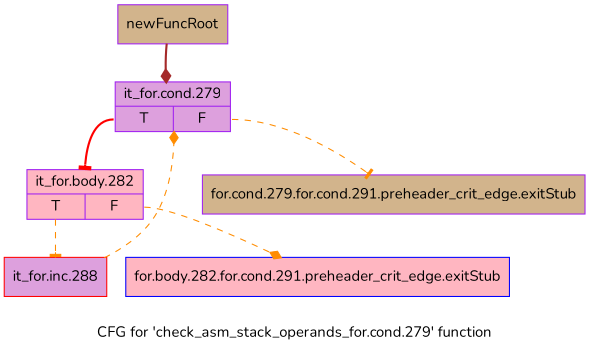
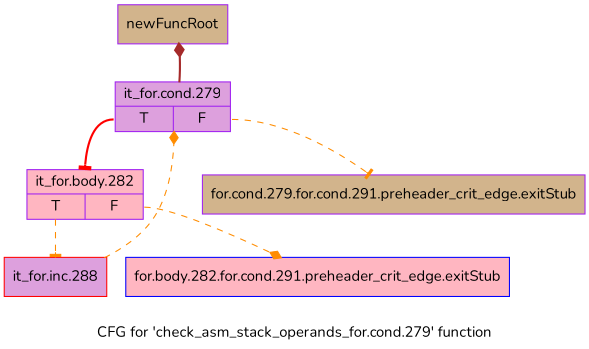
  digraph {
    fontname=Nunito
    label="CFG for 'check_asm_stack_operands_for.cond.279' function"
    node [color=purple fillcolor=tan fontname=Nunito shape=record style=filled]
    edge [arrowhead=diamond color=darkorange fontname=Nunito style=dashed]
    n1 [label="{newFuncRoot}"]
    n2 [fillcolor=plum label="{it_for.cond.279|{<s0>T|<s1>F}}"]
    n3 [label="{for.cond.279.for.cond.291.preheader_crit_edge.exitStub}"]
    n4 [fillcolor=lightpink label="{it_for.body.282|{<s0>T|<s1>F}}"]
    n5 [color=blue fillcolor=lightpink label="{for.body.282.for.cond.291.preheader_crit_edge.exitStub}"]
    n6 [color=red fillcolor=plum label="{it_for.inc.288}"]
-   n1 -> n2 [color=brown style=bold]
+   n2 -> n1 [color=brown style=bold]
    n2 -> n3 [arrowhead=tee tailport=s1]
    n2 -> n4 [arrowhead=tee color=red style=bold tailport=s0]
    n4 -> n5 [tailport=s1]
    n4 -> n6 [arrowhead=tee tailport=s0]
    n6 -> n2
  }
